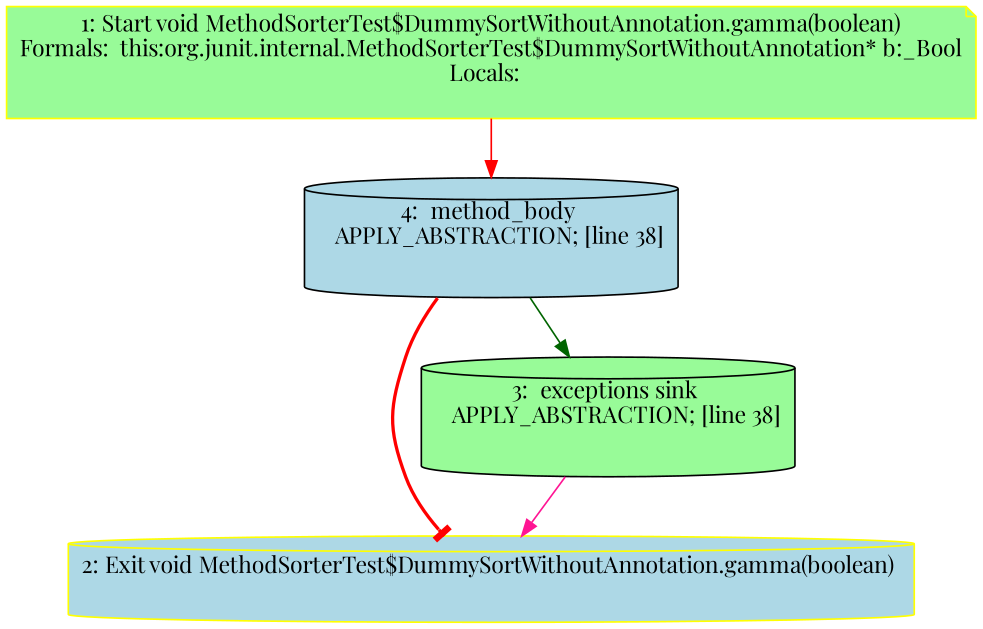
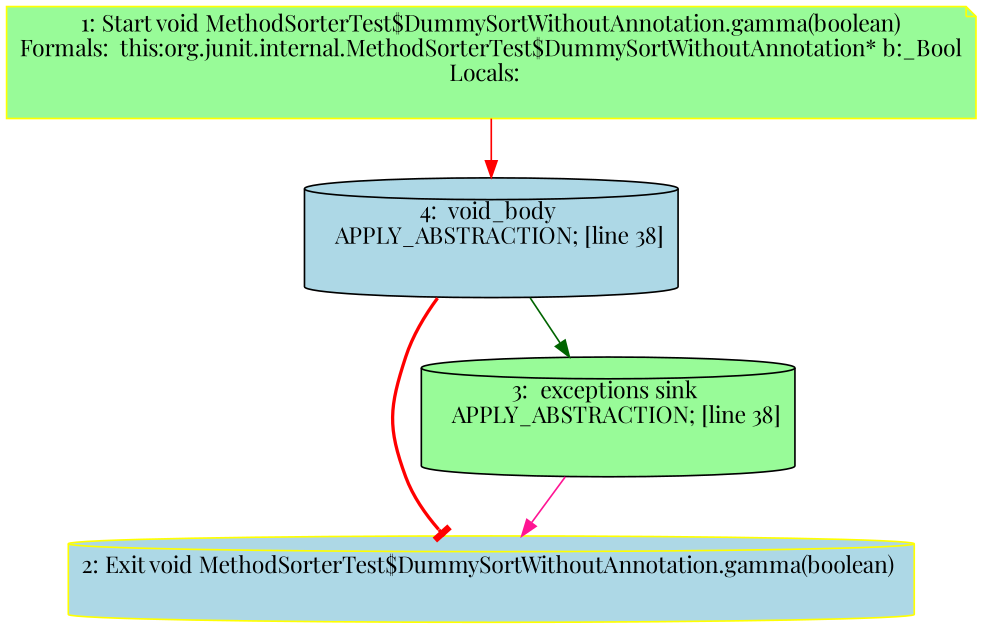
  digraph {
    fontname="Playfair Display"
    node [style=filled fillcolor=palegreen shape=cylinder fontname="Playfair Display"]
    edge [color=red style=solid arrowhead=normal fontname="Playfair Display"]
    n1 [color=yellow label="1: Start void MethodSorterTest$DummySortWithoutAnnotation.gamma(boolean)\nFormals:  this:org.junit.internal.MethodSorterTest$DummySortWithoutAnnotation* b:_Bool\nLocals:  \n  " shape=note]
-   n2 [label="4:  method_body \n   APPLY_ABSTRACTION; [line 38]\n " fillcolor=lightblue]
+   n2 [label="4:  void_body \n   APPLY_ABSTRACTION; [line 38]\n " fillcolor=lightblue]
    n3 [color=yellow label="2: Exit void MethodSorterTest$DummySortWithoutAnnotation.gamma(boolean) \n  " fillcolor=lightblue]
    n4 [label="3:  exceptions sink \n   APPLY_ABSTRACTION; [line 38]\n "]
    n1 -> n2
    n2 -> n3 [style=bold arrowhead=tee]
    n2 -> n4 [color=darkgreen]
    n4 -> n3 [color=deeppink]
  }
